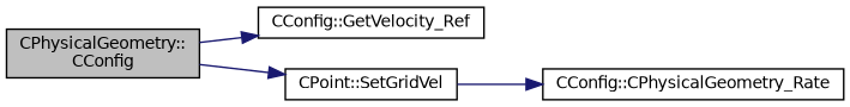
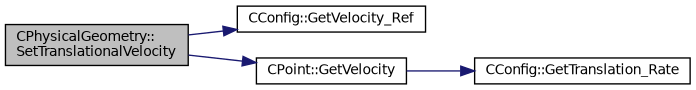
  digraph {
    rankdir=LR
    node [color=black fillcolor=white fontname=Helvetica fontsize=10 shape=record style=filled]
    edge [color=midnightblue fontname=Helvetica fontsize=10 labelfontname=Helvetica labelfontsize=10 style=solid]
-   n1 [fillcolor=grey75 fontcolor=black height=0.2 label="CPhysicalGeometry::\lCConfig" width=0.4]
+   n1 [fillcolor=grey75 fontcolor=black height=0.2 label="CPhysicalGeometry::\lSetTranslationalVelocity" width=0.4]
    n2 [height=0.2 label="CConfig::GetVelocity_Ref" width=0.4]
-   n3 [height=0.2 label="CPoint::SetGridVel" width=0.4]
-   n4 [height=0.2 label="CConfig::CPhysicalGeometry_Rate" width=0.4]
+   n3 [height=0.2 label="CPoint::GetVelocity" width=0.4]
+   n4 [height=0.2 label="CConfig::GetTranslation_Rate" width=0.4]
    n1 -> n2
    n1 -> n3
    n3 -> n4
  }
